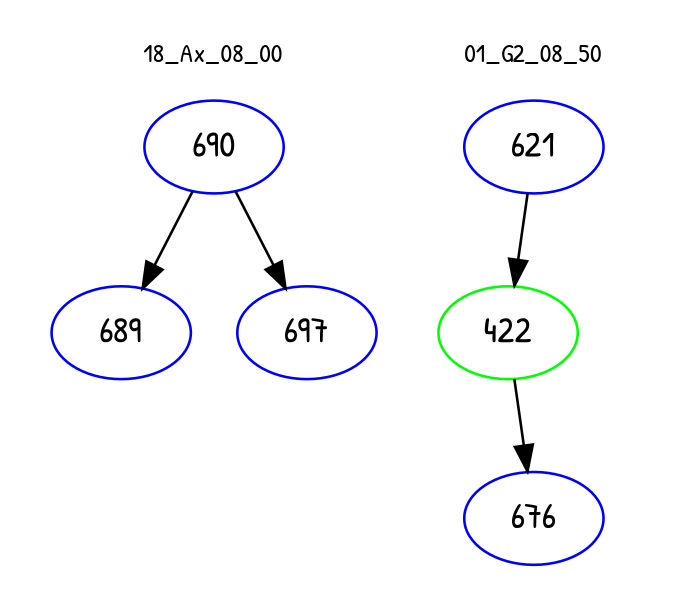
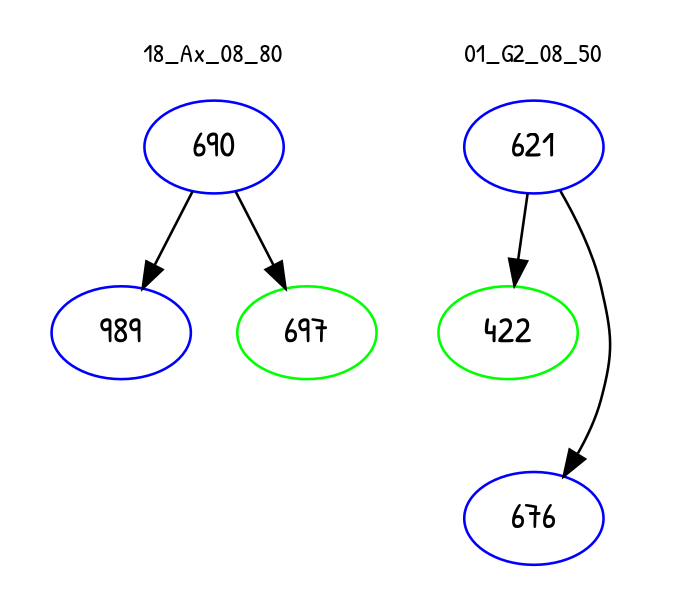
  digraph {
    fontname="Patrick Hand"
    node [color=blue fontname="Patrick Hand"]
    edge [color=black fontname="Patrick Hand"]
    n1 [label=690]
-   n2 [label=689]
-   n3 [label=697]
+   n2 [label=989]
+   n3 [color=green label=697]
    n4 [label=621]
    n5 [color=green label=422]
    n6 [label=676]
    subgraph cluster_1 {
      color=white
      fontsize=10
-     label="18_Ax_08_00"
+     label="18_Ax_08_80"
      n1
      n2
      n3
    }
    subgraph cluster_2 {
      color=white
      fontsize=10
      label="01_G2_08_50"
      n4
      n5
      n6
    }
    n1 -> n2
    n1 -> n3
    n4 -> n5
-   n5 -> n6
+   n4 -> n6
  }
